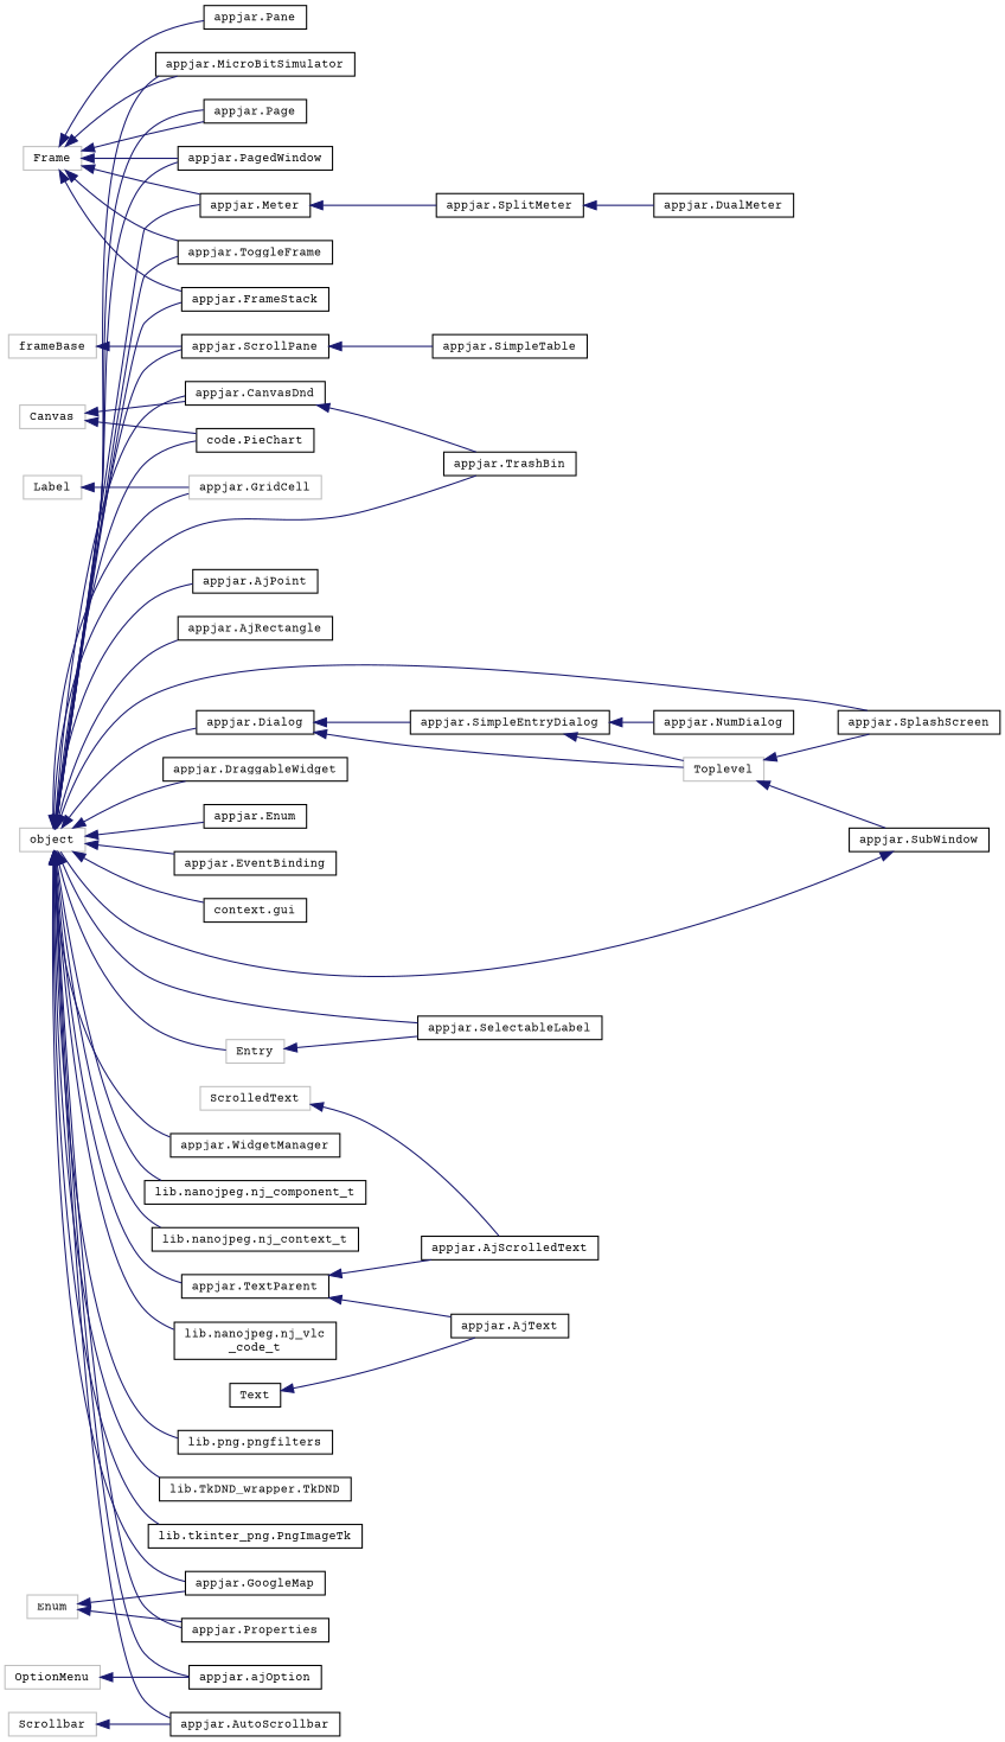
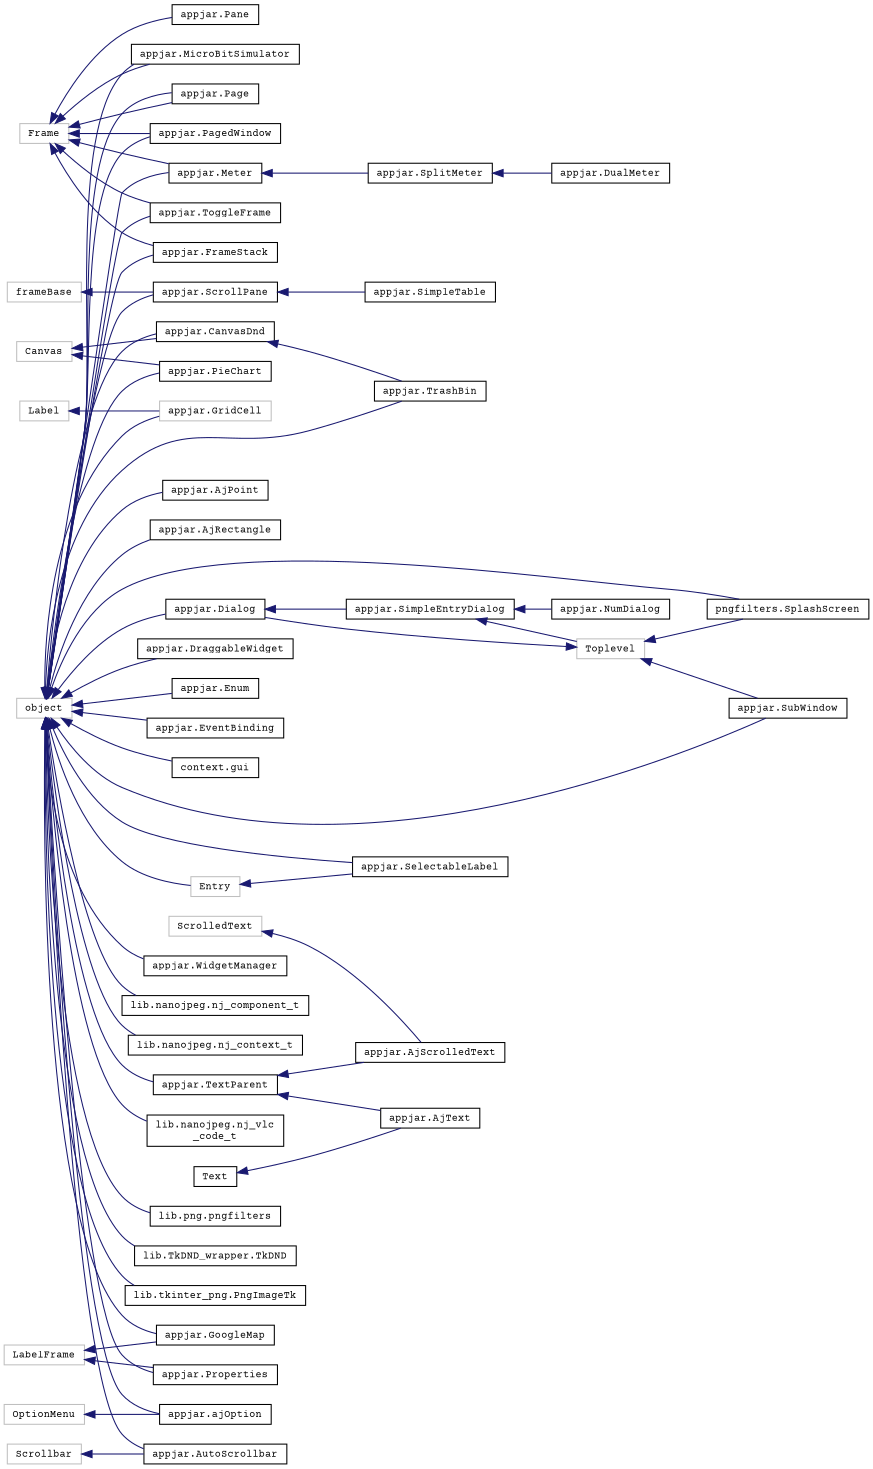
  digraph {
    fontname="Courier Prime"
    rankdir=LR
    node [color=black fillcolor=white fontname="Courier Prime" fontsize=10 shape=record style=filled]
    edge [color=midnightblue dir=back fontname="Courier Prime" fontsize=10 labelfontname=Helvetica labelfontsize=10 style=solid]
    n1 [color=grey75 height=0.2 label=Canvas width=0.4]
    n2 [height=0.2 label="appjar.CanvasDnd" width=0.4]
-   n3 [height=0.2 label="code.PieChart" width=0.4]
+   n3 [height=0.2 label="appjar.PieChart" width=0.4]
    n4 [height=0.2 label="appjar.TrashBin" width=0.4]
    n5 [color=grey75 height=0.2 label=Entry width=0.4]
    n6 [height=0.2 label="appjar.SelectableLabel" width=0.4]
    n7 [color=grey75 height=0.2 label=Frame width=0.4]
    n8 [height=0.2 label="appjar.FrameStack" width=0.4]
    n9 [height=0.2 label="appjar.Meter" width=0.4]
    n10 [height=0.2 label="appjar.MicroBitSimulator" width=0.4]
    n11 [height=0.2 label="appjar.Page" width=0.4]
    n12 [height=0.2 label="appjar.PagedWindow" width=0.4]
    n13 [height=0.2 label="appjar.Pane" width=0.4]
    n14 [height=0.2 label="appjar.ToggleFrame" width=0.4]
    n15 [height=0.2 label="appjar.SplitMeter" width=0.4]
    n16 [height=0.2 label="appjar.DualMeter" width=0.4]
    n17 [color=grey75 height=0.2 label=frameBase width=0.4]
    n18 [height=0.2 label="appjar.ScrollPane" width=0.4]
    n19 [height=0.2 label="appjar.SimpleTable" width=0.4]
    n20 [color=grey75 height=0.2 label=Label width=0.4]
    n21 [color=grey75 height=0.2 label="appjar.GridCell" width=0.4]
-   n22 [color=grey75 height=0.2 label=Enum width=0.4]
+   n22 [color=grey75 height=0.2 label=LabelFrame width=0.4]
    n23 [height=0.2 label="appjar.GoogleMap" width=0.4]
    n24 [height=0.2 label="appjar.Properties" width=0.4]
    n25 [color=grey75 height=0.2 label=object width=0.4]
    n26 [height=0.2 label="appjar.ajOption" width=0.4]
    n27 [height=0.2 label="appjar.AjPoint" width=0.4]
    n28 [height=0.2 label="appjar.AjRectangle" width=0.4]
    n29 [height=0.2 label="appjar.AutoScrollbar" width=0.4]
    n30 [height=0.2 label="appjar.Dialog" width=0.4]
    n31 [height=0.2 label="appjar.DraggableWidget" width=0.4]
    n32 [height=0.2 label="appjar.Enum" width=0.4]
    n33 [height=0.2 label="appjar.EventBinding" width=0.4]
    n34 [height=0.2 label="context.gui" width=0.4]
-   n35 [height=0.2 label="appjar.SplashScreen" width=0.4]
+   n35 [height=0.2 label="pngfilters.SplashScreen" width=0.4]
    n36 [height=0.2 label="appjar.SubWindow" width=0.4]
    n37 [height=0.2 label="appjar.TextParent" width=0.4]
    n38 [height=0.2 label="appjar.WidgetManager" width=0.4]
    n39 [height=0.2 label="lib.nanojpeg.nj_component_t" width=0.4]
    n40 [height=0.2 label="lib.nanojpeg.nj_context_t" width=0.4]
    n41 [height=0.2 label="lib.nanojpeg.nj_vlc\l_code_t" width=0.4]
    n42 [height=0.2 label="lib.png.pngfilters" width=0.4]
    n43 [height=0.2 label="lib.TkDND_wrapper.TkDND" width=0.4]
    n44 [height=0.2 label="lib.tkinter_png.PngImageTk" width=0.4]
    n45 [height=0.2 label="appjar.SimpleEntryDialog" width=0.4]
    n46 [height=0.2 label="appjar.AjScrolledText" width=0.4]
    n47 [height=0.2 label="appjar.AjText" width=0.4]
    n48 [height=0.2 label="appjar.NumDialog" width=0.4]
    n49 [color=grey75 height=0.2 label=Toplevel width=0.4]
    n50 [color=grey75 height=0.2 label=OptionMenu width=0.4]
    n51 [color=grey75 height=0.2 label=Scrollbar width=0.4]
    n52 [color=grey75 height=0.2 label=ScrolledText width=0.4]
    n53 [height=0.2 label=Text width=0.4]
    n1 -> n2
    n1 -> n3
    n2 -> n4
    n5 -> n6
    n7 -> n8
    n7 -> n9
    n7 -> n10
    n7 -> n11
    n7 -> n12
    n7 -> n13
    n7 -> n14
    n9 -> n15
    n15 -> n16
    n17 -> n18
    n18 -> n19
    n20 -> n21
    n22 -> n23
    n22 -> n24
    n25 -> n2
    n25 -> n3
    n25 -> n4
    n25 -> n5
    n25 -> n6
    n25 -> n8
    n25 -> n9
    n25 -> n10
    n25 -> n11
    n25 -> n12
    n25 -> n14
    n25 -> n18
    n25 -> n21
    n25 -> n23
    n25 -> n24
    n25 -> n26
    n25 -> n27
    n25 -> n28
    n25 -> n29
    n25 -> n30
    n25 -> n31
    n25 -> n32
    n25 -> n33
    n25 -> n34
    n25 -> n35
-   n36 -> n25
+   n25 -> n36
    n25 -> n37
    n25 -> n38
    n25 -> n39
    n25 -> n40
    n25 -> n41
    n25 -> n42
    n25 -> n43
    n25 -> n44
    n30 -> n45
    n37 -> n46
    n37 -> n47
    n45 -> n48
    n45 -> n49
-   n30 -> n49
+   n49 -> n30
    n49 -> n35
    n49 -> n36
    n50 -> n26
    n51 -> n29
    n52 -> n46
    n53 -> n47
  }
